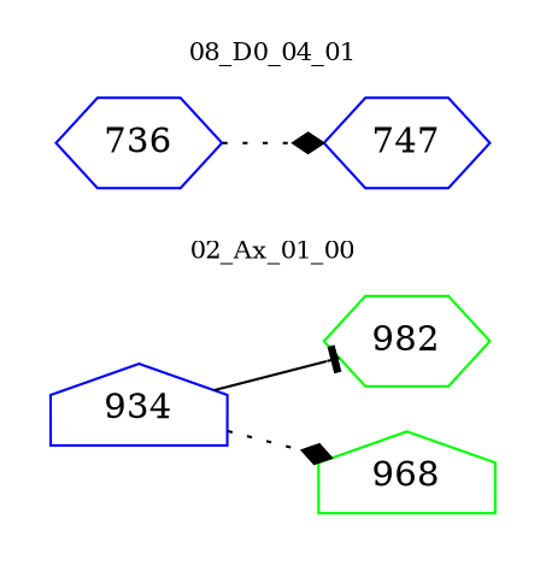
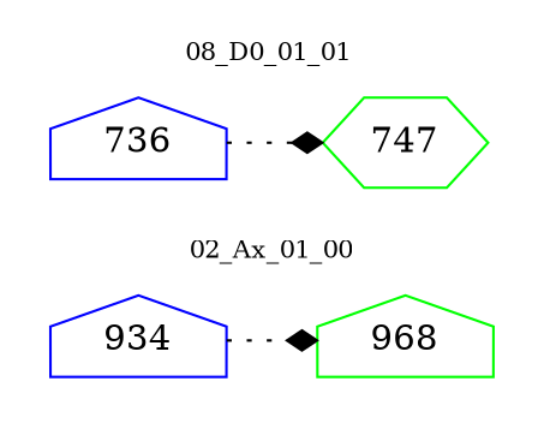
  digraph {
    rankdir=LR
    node [color=green shape=hexagon]
    edge [arrowhead=diamond color=black style=dotted]
    n1 [color=blue label=934 shape=house]
    n2 [label=968 shape=house]
-   n3 [label=982]
-   n4 [color=blue label=736]
-   n5 [color=blue label=747]
+   n4 [color=blue label=736 shape=house]
+   n5 [label=747]
    subgraph cluster_1 {
      color=white
      fontsize=10
      label="02_Ax_01_00"
      n1
      n2
-     n3
    }
    subgraph cluster_2 {
      color=white
      fontsize=10
-     label="08_D0_04_01"
+     label="08_D0_01_01"
      n4
      n5
    }
    n1 -> n2
-   n1 -> n3 [arrowhead=tee style=solid]
    n4 -> n5
  }
